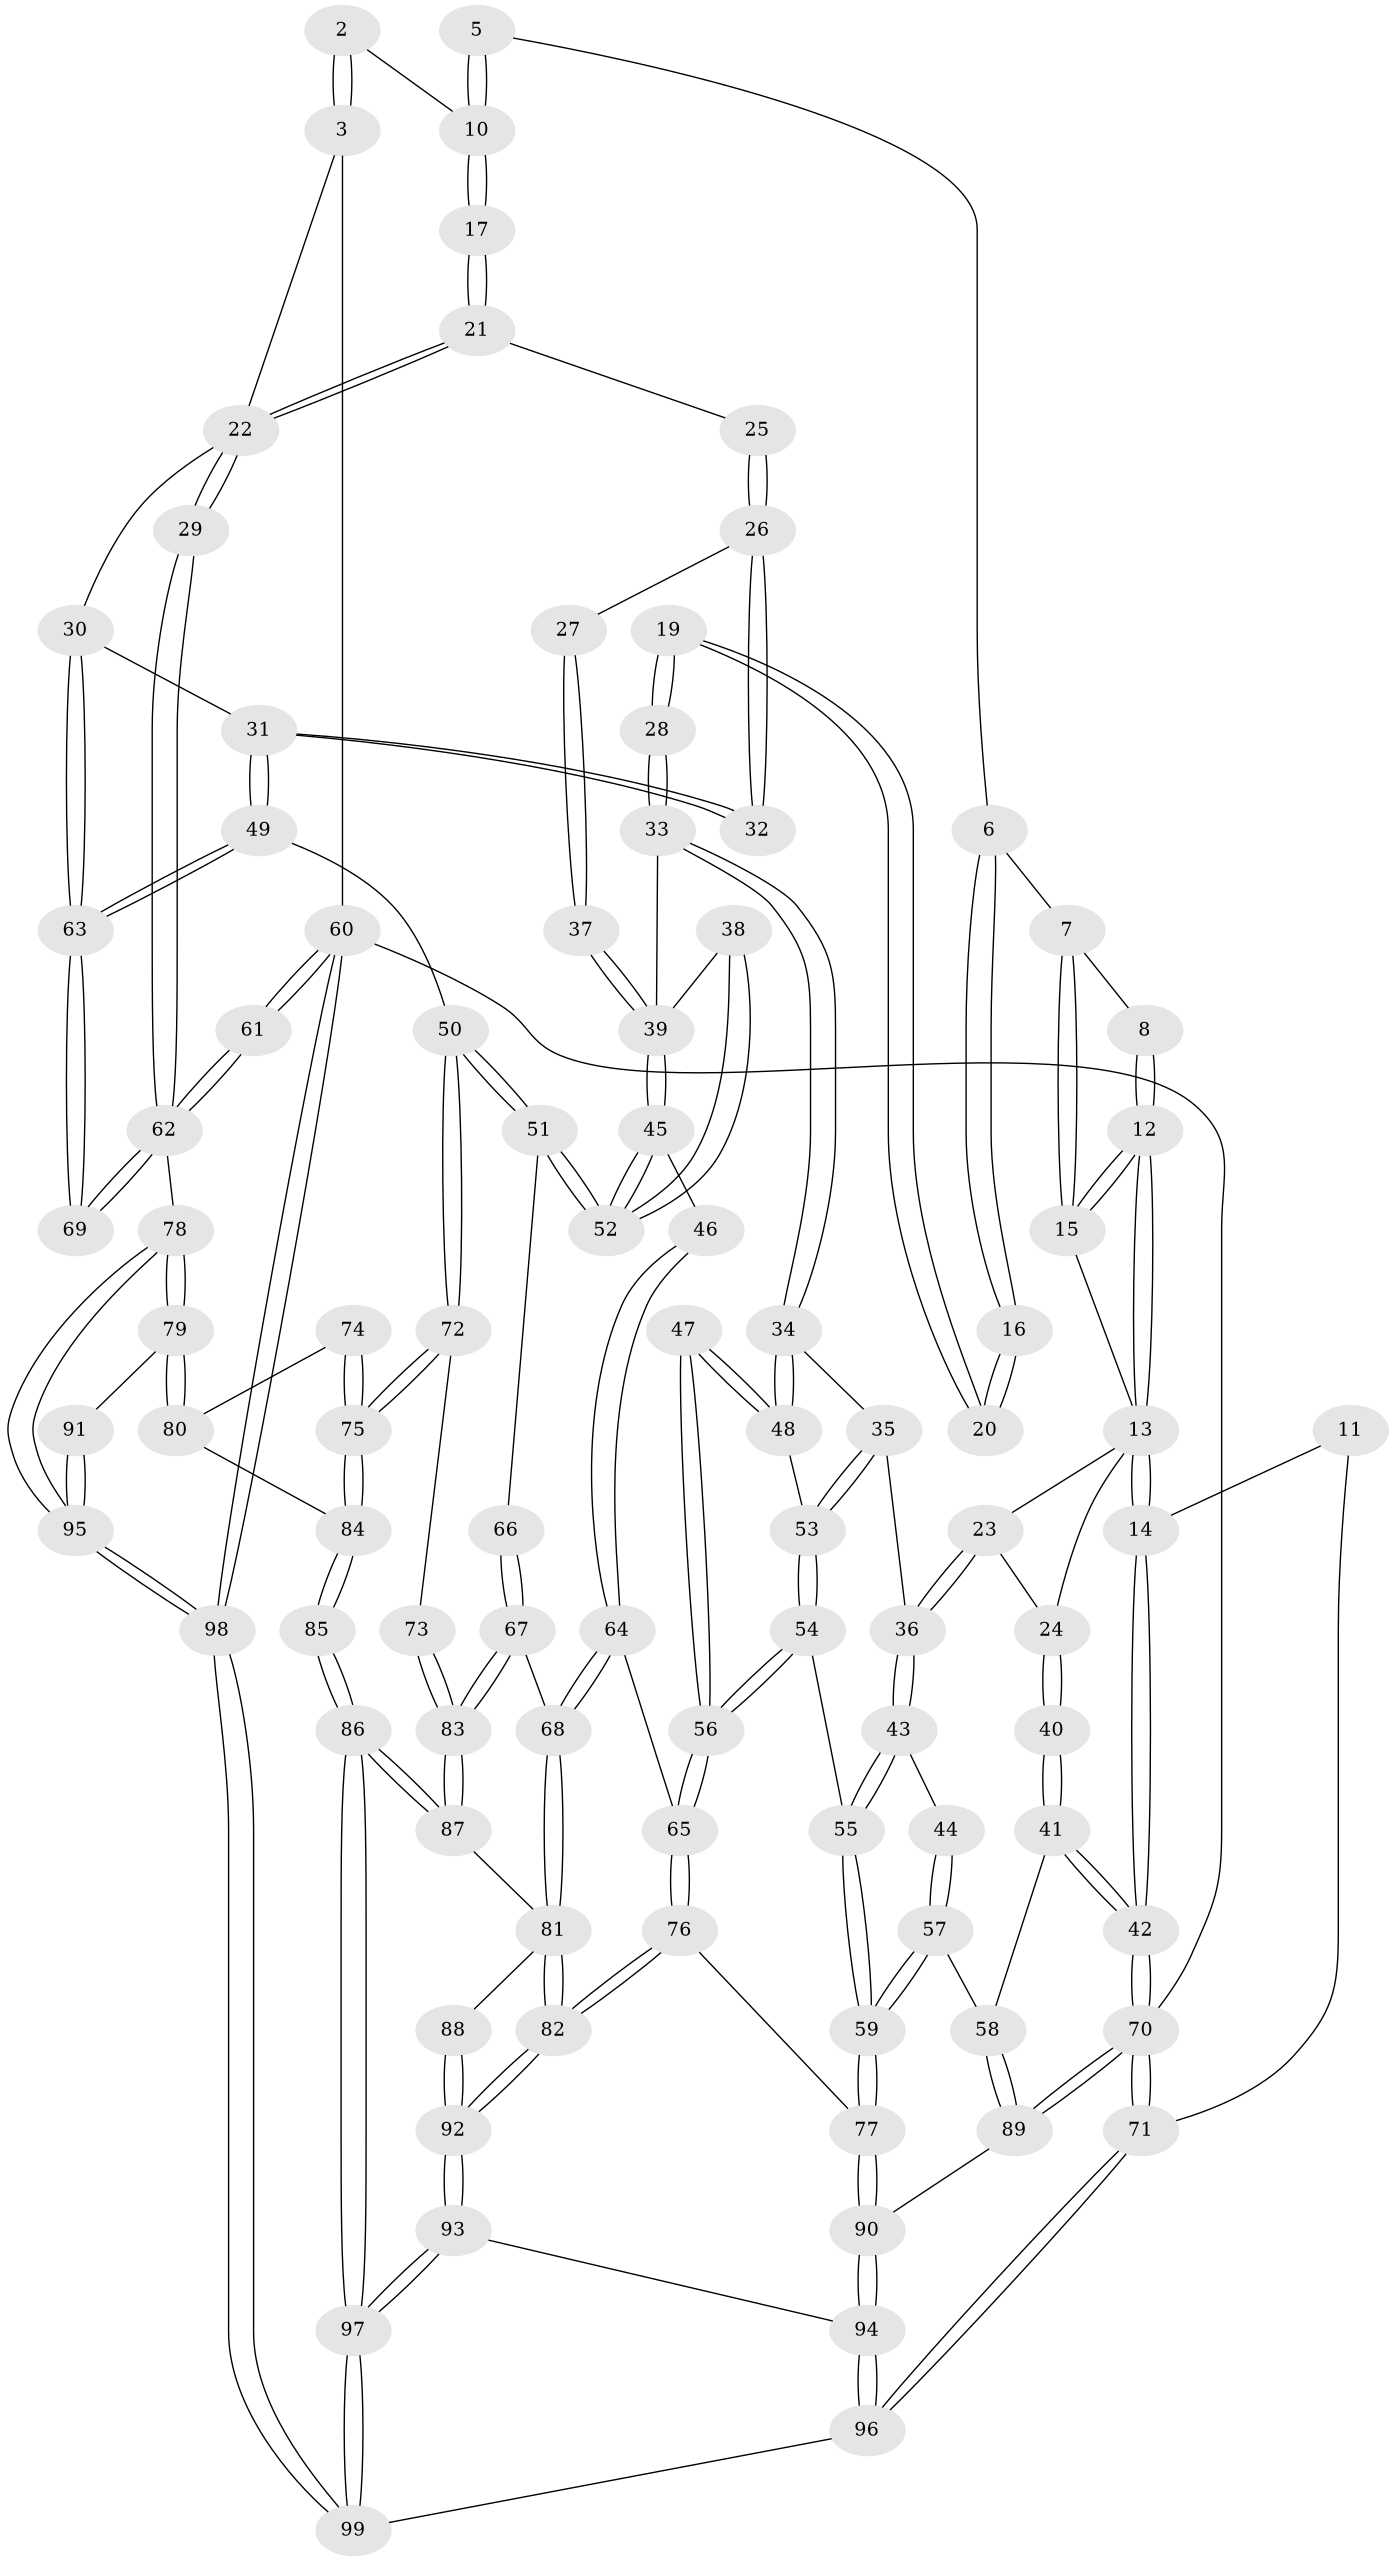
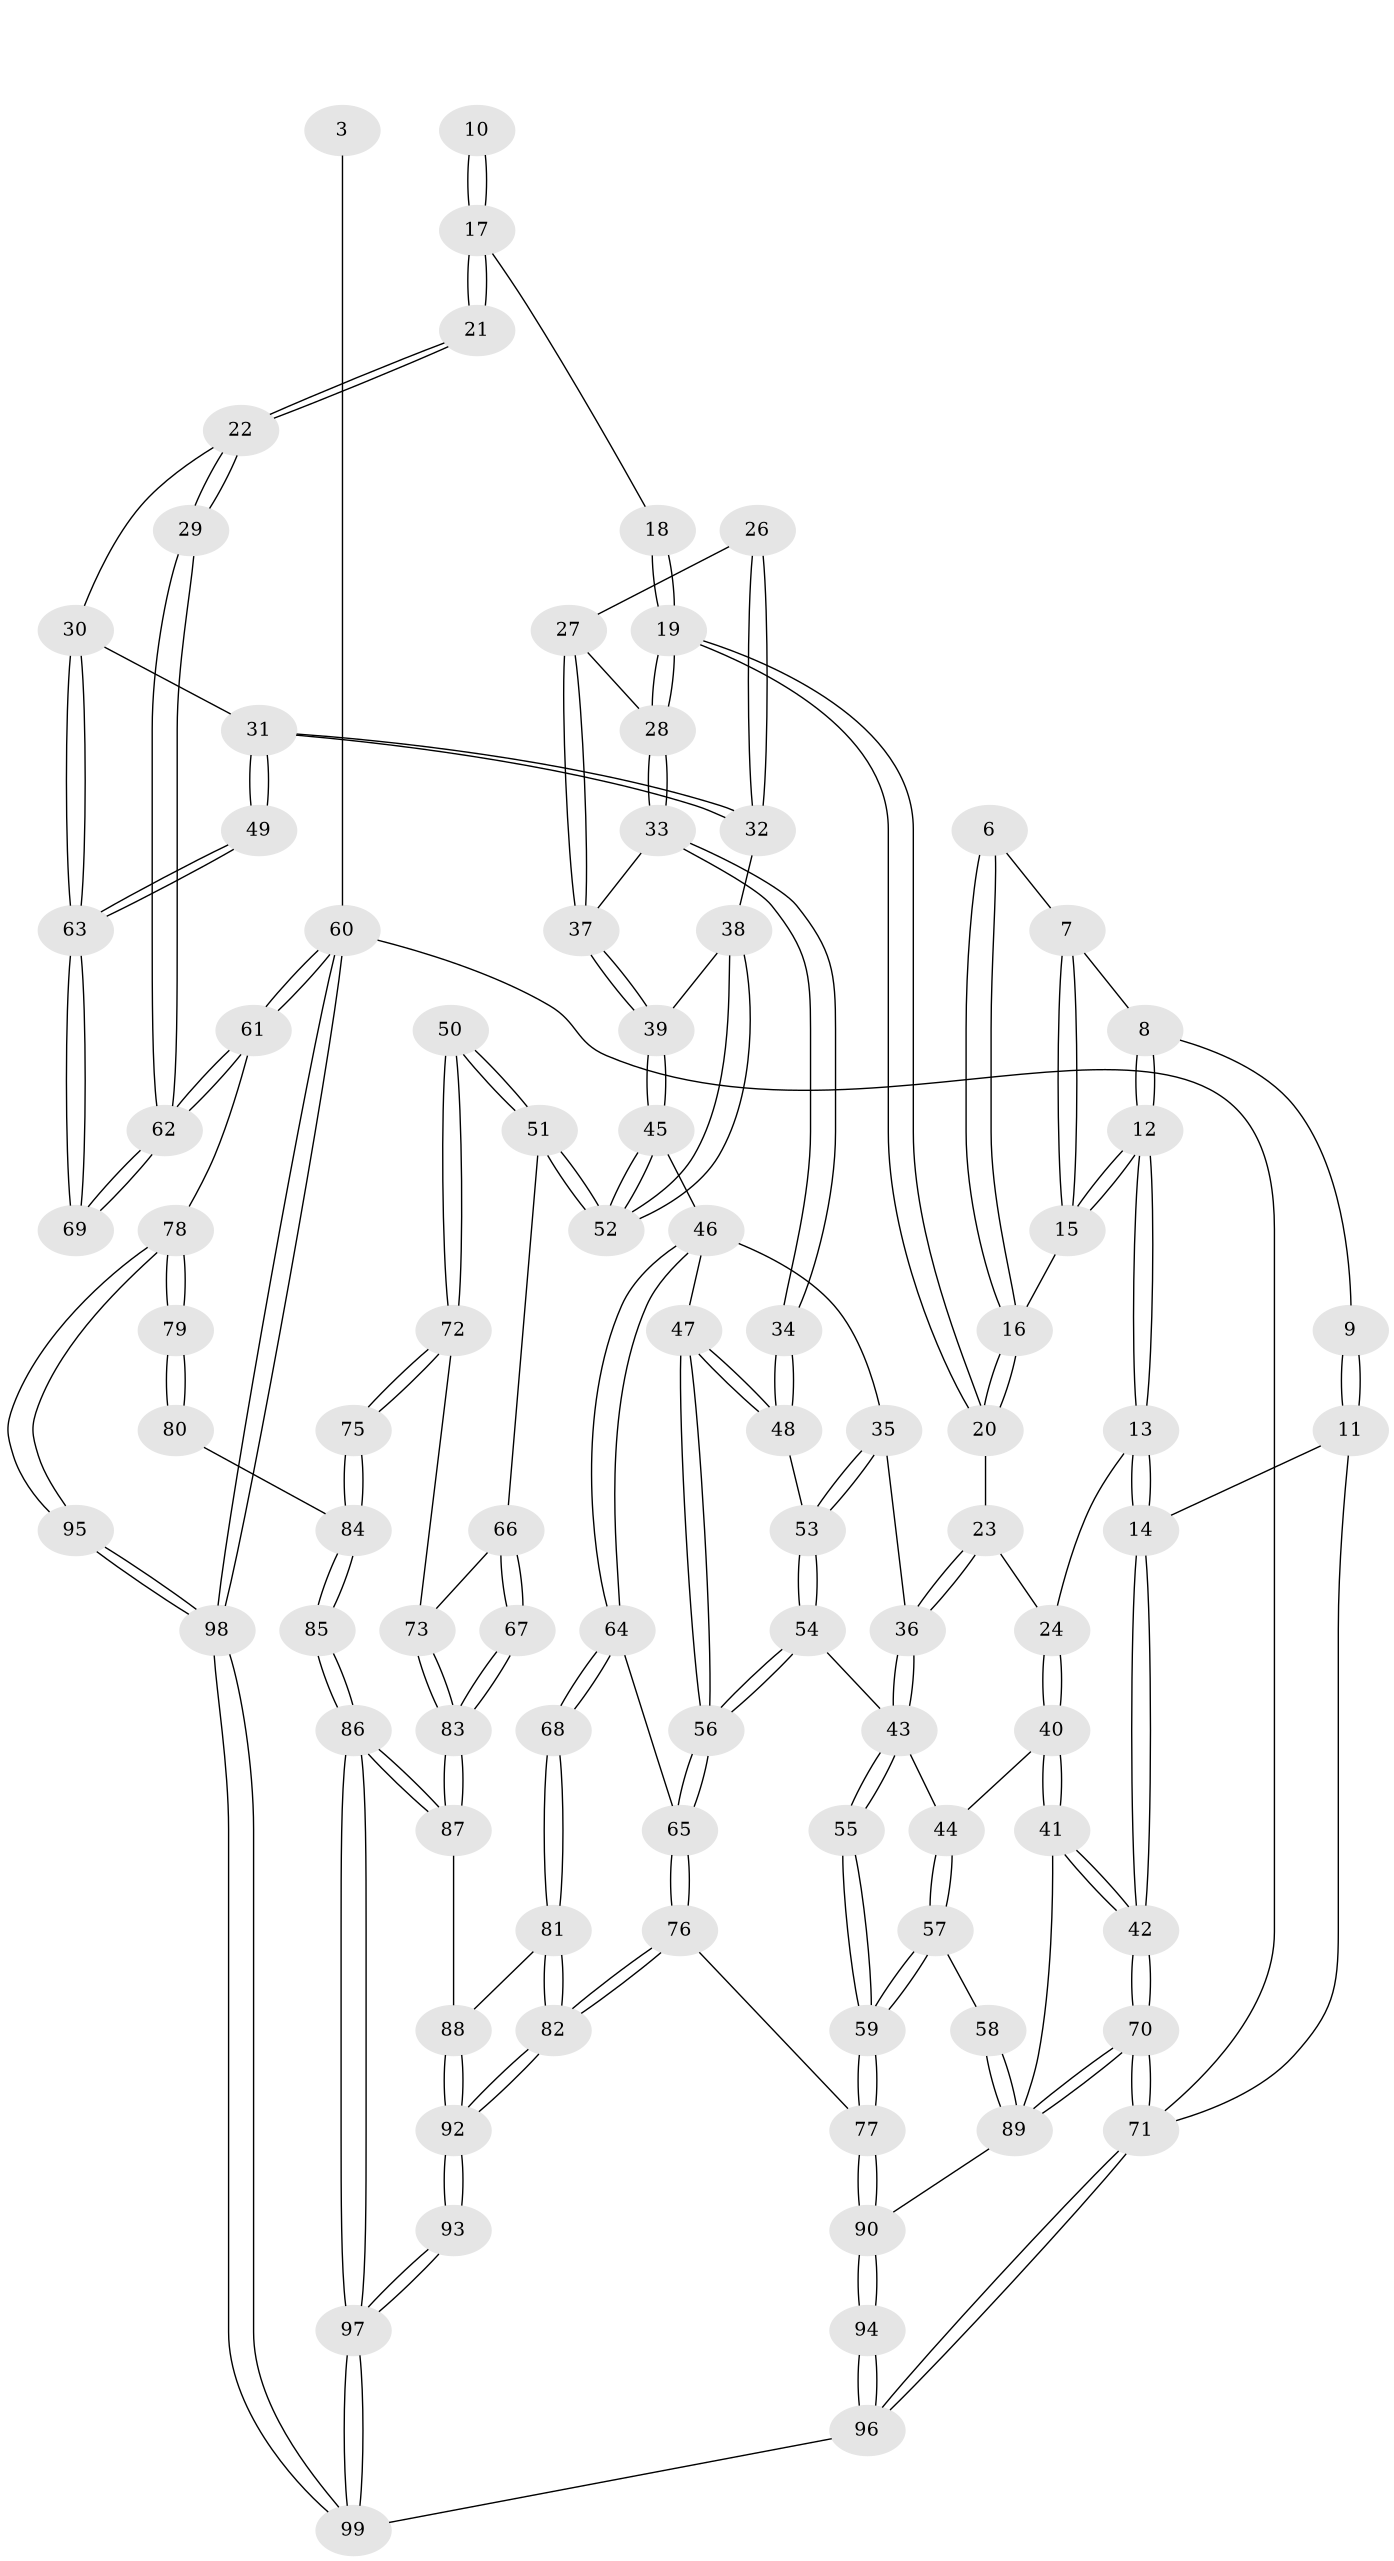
  graph {
    node [color=gray90 style=filled]
-   2
    3
    10
-   5
    6
    22
    60
    17
    29
    30
    71
    61
    98
+   9
    11
    14
    7
    16
    8
    15
    20
    12
    13
+   18
    21
    42
    96
    24
    40
    70
    23
    19
-   25
    28
    26
    33
    36
    62
    43
    41
    44
    27
    32
    37
    38
    39
    34
    31
    63
    69
    49
    50
    52
    35
    48
    53
    54
    55
    45
    46
    58
    57
    89
    59
    47
    64
    56
    65
    68
    51
    72
    66
    73
    75
    67
    77
    76
    90
    78
    99
    79
    95
    81
    82
    83
    87
    88
-   74
    80
    84
    85
    92
    94
-   91
    93
    86
    97
-   2 -- 3
-   2 -- 3
-   2 -- 10
-   3 -- 22
    3 -- 60
    10 -- 17
    10 -- 17
-   5 -- 10
-   5 -- 10
-   5 -- 6
    6 -- 7
    6 -- 16
    6 -- 16
    22 -- 29
    22 -- 29
    22 -- 30
-   60 -- 70
+   60 -- 71
    60 -- 61
    60 -- 61
    60 -- 98
    60 -- 98
+   17 -- 18
    17 -- 21
    17 -- 21
    29 -- 62
    29 -- 62
    30 -- 31
    30 -- 63
    30 -- 63
    71 -- 96
    71 -- 96
    61 -- 62
    61 -- 62
-   62 -- 78
+   61 -- 78
    98 -- 99
    98 -- 99
+   9 -- 11
+   9 -- 11
    11 -- 71
    11 -- 14
    14 -- 42
    14 -- 42
    7 -- 8
    7 -- 15
    7 -- 15
    16 -- 20
    16 -- 20
+   8 -- 9
    8 -- 12
    8 -- 12
-   15 -- 13
-   13 -- 23
+   15 -- 16
+   20 -- 23
    12 -- 15
    12 -- 15
    12 -- 13
    12 -- 13
    13 -- 14
    13 -- 14
    13 -- 24
+   18 -- 19
+   18 -- 19
    21 -- 22
    21 -- 22
-   21 -- 25
    42 -- 70
    42 -- 70
    96 -- 99
    24 -- 40
    24 -- 40
    40 -- 41
    40 -- 41
+   40 -- 44
    70 -- 71
    70 -- 71
    70 -- 89
    70 -- 89
    23 -- 24
    23 -- 36
    23 -- 36
    19 -- 20
    19 -- 20
    19 -- 28
    19 -- 28
-   25 -- 26
-   25 -- 26
    28 -- 33
    28 -- 33
    26 -- 27
    26 -- 32
    26 -- 32
-   33 -- 39
+   33 -- 37
    33 -- 34
    33 -- 34
    36 -- 43
    36 -- 43
    62 -- 69
    62 -- 69
    43 -- 44
    43 -- 55
    43 -- 55
    41 -- 42
    41 -- 42
-   41 -- 58
+   41 -- 89
    44 -- 57
    44 -- 57
+   27 -- 28
    27 -- 37
    27 -- 37
+   32 -- 38
    37 -- 39
    37 -- 39
    38 -- 39
    38 -- 52
    38 -- 52
    39 -- 45
    39 -- 45
-   34 -- 35
+   46 -- 35
    34 -- 48
    34 -- 48
    31 -- 32
    31 -- 32
    31 -- 49
    31 -- 49
    63 -- 69
    63 -- 69
    49 -- 63
    49 -- 63
-   49 -- 50
    50 -- 51
    50 -- 51
    50 -- 72
    50 -- 72
    35 -- 36
    35 -- 53
    35 -- 53
    48 -- 53
    53 -- 54
    53 -- 54
-   54 -- 55
+   54 -- 43
    54 -- 56
    54 -- 56
    55 -- 59
    55 -- 59
    45 -- 52
    45 -- 52
    45 -- 46
+   46 -- 47
    46 -- 64
    46 -- 64
    58 -- 89
    58 -- 89
    57 -- 58
    57 -- 59
    57 -- 59
    89 -- 90
    59 -- 77
    59 -- 77
    47 -- 48
    47 -- 48
    47 -- 56
    47 -- 56
    64 -- 65
    64 -- 68
    64 -- 68
    56 -- 65
    56 -- 65
    65 -- 76
    65 -- 76
    68 -- 81
    68 -- 81
    51 -- 52
    51 -- 52
    51 -- 66
    72 -- 73
    72 -- 75
    72 -- 75
+   66 -- 73
    66 -- 67
    66 -- 67
    73 -- 83
    73 -- 83
    75 -- 84
    75 -- 84
-   67 -- 68
    67 -- 83
    67 -- 83
    77 -- 90
    77 -- 90
    76 -- 77
    76 -- 82
    76 -- 82
    90 -- 94
    90 -- 94
    78 -- 79
    78 -- 79
    78 -- 95
    78 -- 95
    79 -- 80
    79 -- 80
-   79 -- 91
    95 -- 98
    95 -- 98
    81 -- 82
    81 -- 82
    81 -- 88
    82 -- 92
    82 -- 92
    83 -- 87
    83 -- 87
-   87 -- 81
+   87 -- 88
    88 -- 92
    88 -- 92
-   74 -- 75
-   74 -- 75
-   74 -- 80
    80 -- 84
    84 -- 85
    84 -- 85
    85 -- 86
    85 -- 86
    92 -- 93
    92 -- 93
    94 -- 96
    94 -- 96
-   91 -- 95
-   91 -- 95
-   93 -- 94
    93 -- 97
    93 -- 97
    86 -- 87
    86 -- 87
    86 -- 97
    86 -- 97
    97 -- 99
    97 -- 99
  }
